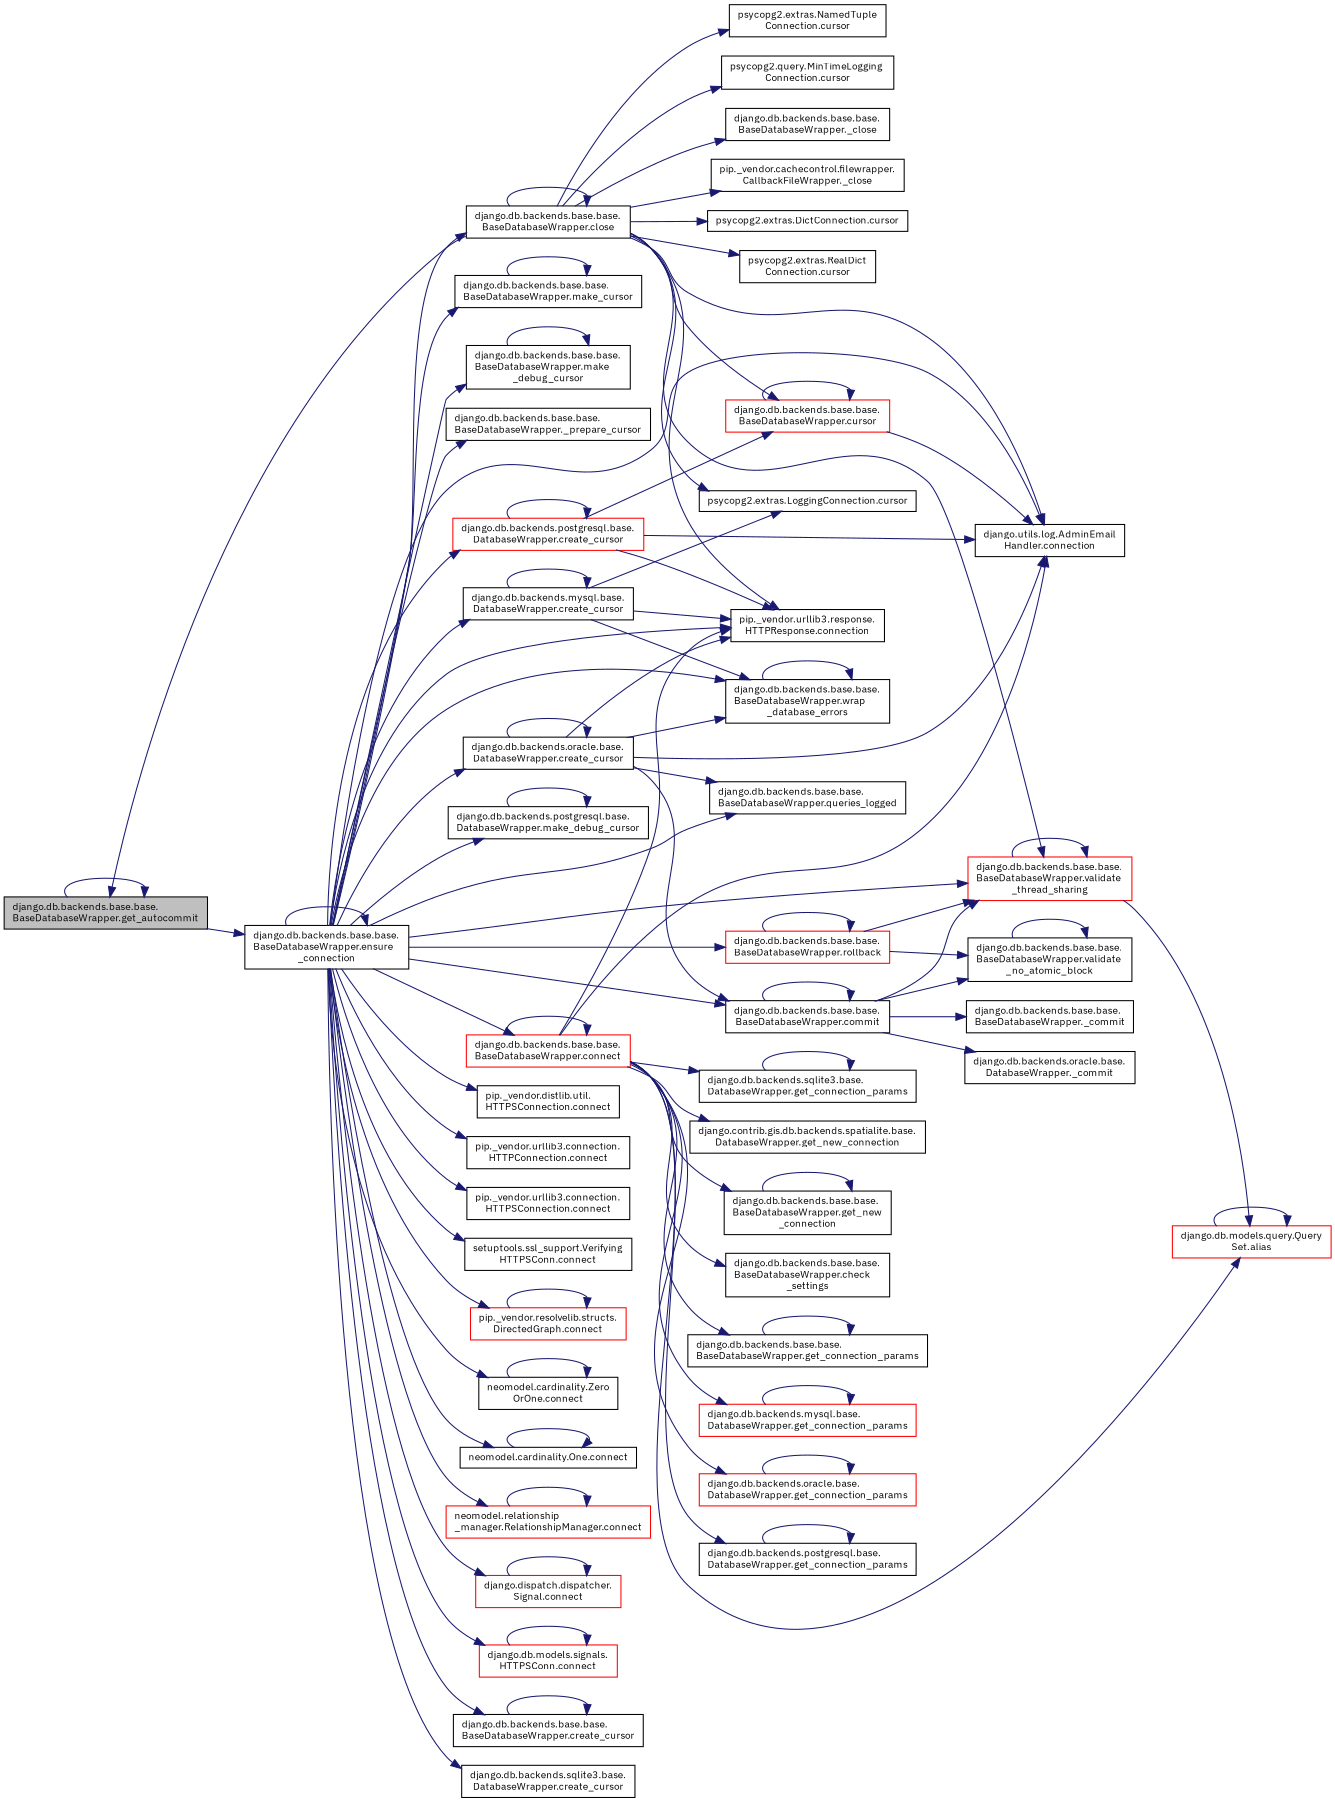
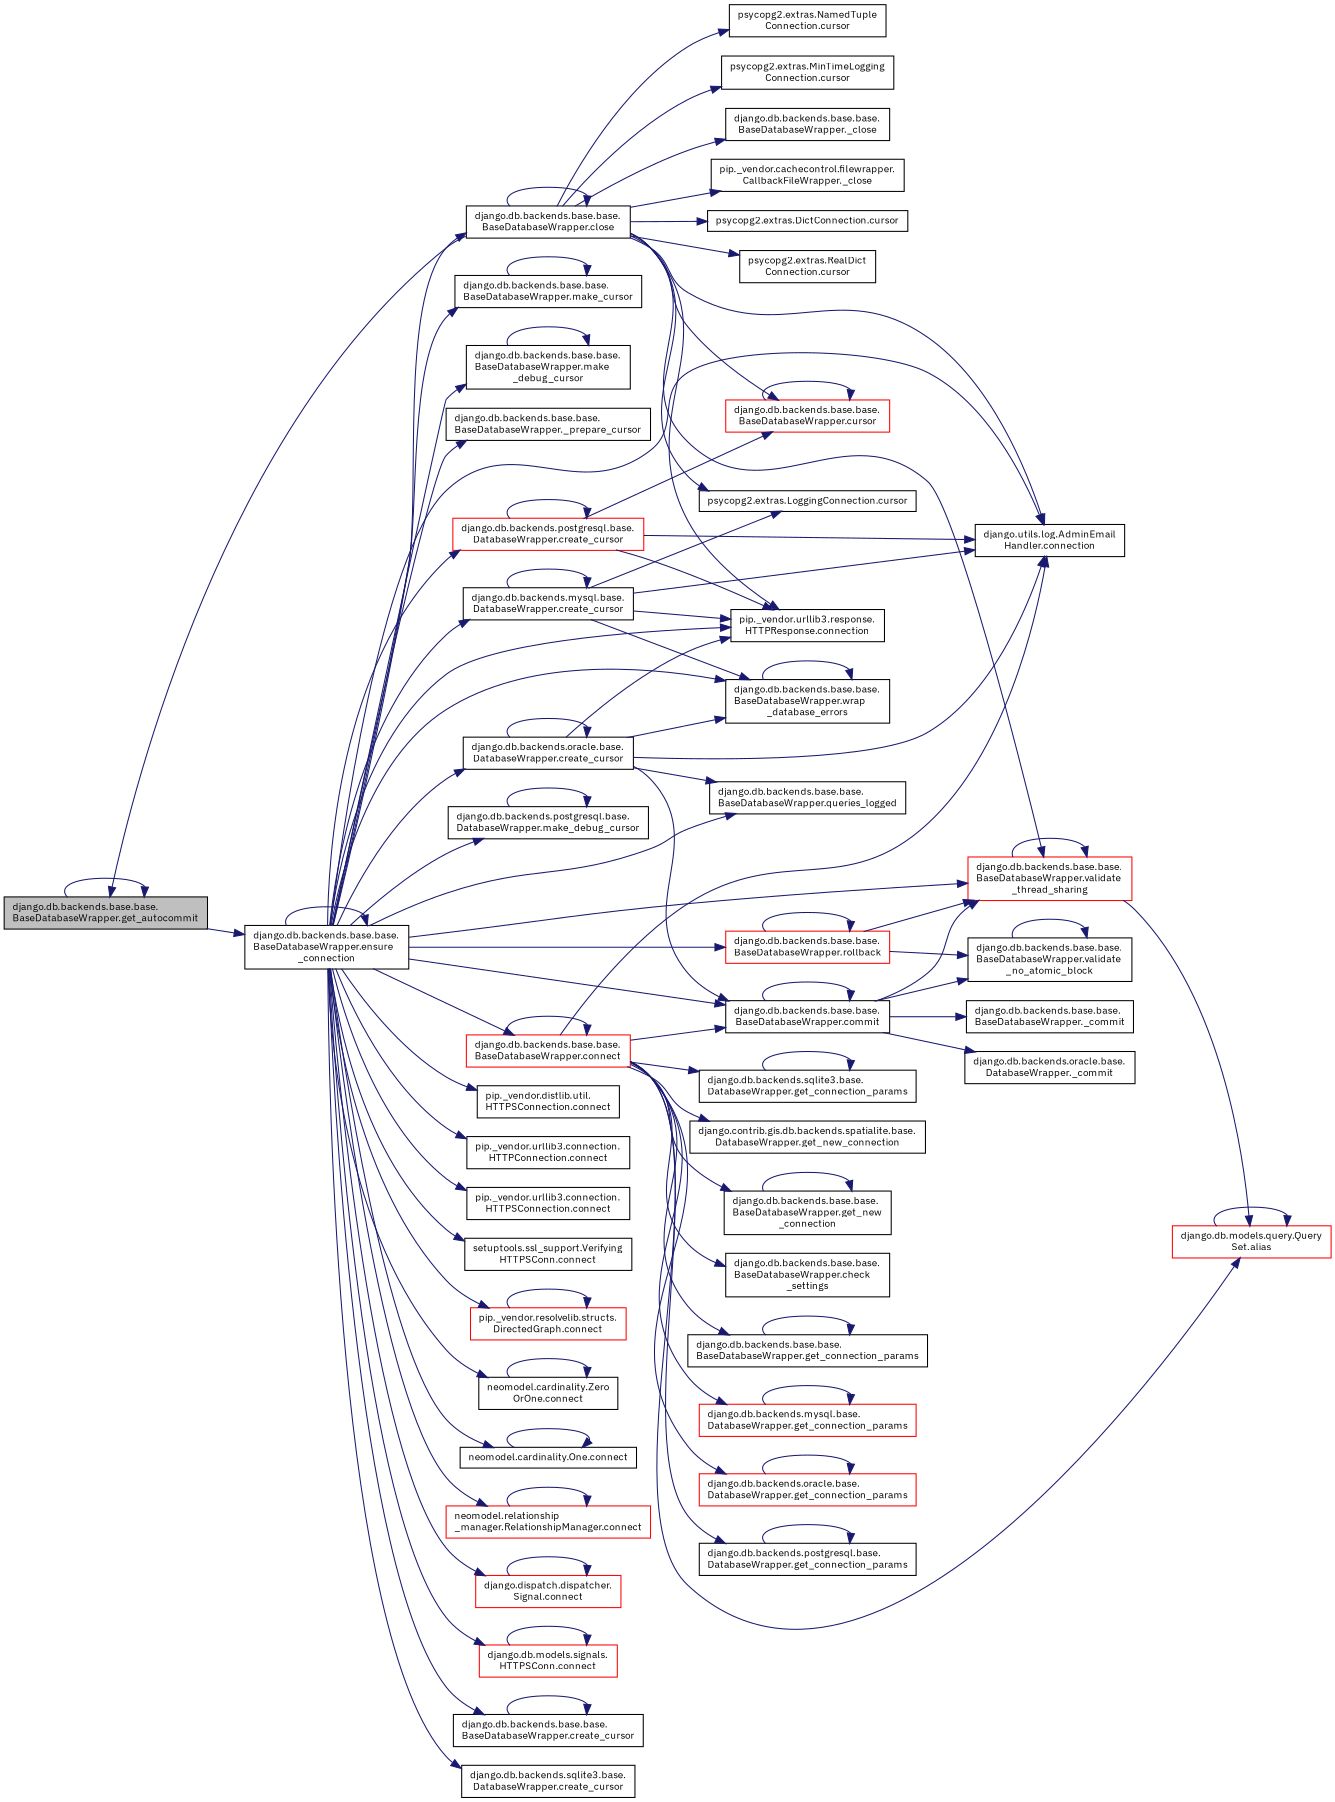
  digraph {
    fontname="IBM Plex Sans"
    rankdir=LR
    node [color=black fillcolor=white fontname="IBM Plex Sans" fontsize=10 shape=record style=filled]
    edge [color=midnightblue fontname="IBM Plex Sans" fontsize=10 labelfontname=Helvetica labelfontsize=10 style=solid]
    n1 [fillcolor=grey75 fontcolor=black height=0.2 label="django.db.backends.base.base.\lBaseDatabaseWrapper.get_autocommit" width=0.4]
    n2 [height=0.2 label="django.db.backends.base.base.\lBaseDatabaseWrapper.ensure\l_connection" width=0.4]
    n3 [height=0.2 label="django.db.backends.base.base.\lBaseDatabaseWrapper._prepare_cursor" width=0.4]
    n4 [height=0.2 label="django.db.backends.base.base.\lBaseDatabaseWrapper.close" width=0.4]
    n5 [height=0.2 label="django.utils.log.AdminEmail\lHandler.connection" width=0.4]
    n6 [height=0.2 label="pip._vendor.urllib3.response.\lHTTPResponse.connection" width=0.4]
    n7 [color=red height=0.2 label="django.db.backends.base.base.\lBaseDatabaseWrapper.validate\l_thread_sharing" width=0.4]
    n8 [height=0.2 label="django.db.backends.base.base.\lBaseDatabaseWrapper.commit" width=0.4]
    n9 [color=red height=0.2 label="django.db.backends.base.base.\lBaseDatabaseWrapper.connect" width=0.4]
    n10 [height=0.2 label="pip._vendor.distlib.util.\lHTTPSConnection.connect" width=0.4]
    n11 [height=0.2 label="pip._vendor.urllib3.connection.\lHTTPConnection.connect" width=0.4]
    n12 [height=0.2 label="pip._vendor.urllib3.connection.\lHTTPSConnection.connect" width=0.4]
    n13 [height=0.2 label="setuptools.ssl_support.Verifying\lHTTPSConn.connect" width=0.4]
    n14 [color=red height=0.2 label="pip._vendor.resolvelib.structs.\lDirectedGraph.connect" width=0.4]
    n15 [height=0.2 label="neomodel.cardinality.Zero\lOrOne.connect" width=0.4]
    n16 [height=0.2 label="neomodel.cardinality.One.connect" width=0.4]
    n17 [color=red height=0.2 label="neomodel.relationship\l_manager.RelationshipManager.connect" width=0.4]
    n18 [color=red height=0.2 label="django.dispatch.dispatcher.\lSignal.connect" width=0.4]
    n19 [color=red height=0.2 label="django.db.models.signals.\lHTTPSConn.connect" width=0.4]
    n20 [height=0.2 label="django.db.backends.base.base.\lBaseDatabaseWrapper.create_cursor" width=0.4]
    n21 [height=0.2 label="django.db.backends.mysql.base.\lDatabaseWrapper.create_cursor" width=0.4]
    n22 [height=0.2 label="django.db.backends.base.base.\lBaseDatabaseWrapper.wrap\l_database_errors" width=0.4]
    n23 [height=0.2 label="django.db.backends.oracle.base.\lDatabaseWrapper.create_cursor" width=0.4]
    n24 [height=0.2 label="django.db.backends.base.base.\lBaseDatabaseWrapper.queries_logged" width=0.4]
    n25 [color=red height=0.2 label="django.db.backends.postgresql.base.\lDatabaseWrapper.create_cursor" width=0.4]
    n26 [height=0.2 label="django.db.backends.sqlite3.base.\lDatabaseWrapper.create_cursor" width=0.4]
    n27 [height=0.2 label="django.db.backends.base.base.\lBaseDatabaseWrapper.make_cursor" width=0.4]
    n28 [height=0.2 label="django.db.backends.base.base.\lBaseDatabaseWrapper.make\l_debug_cursor" width=0.4]
    n29 [height=0.2 label="django.db.backends.postgresql.base.\lDatabaseWrapper.make_debug_cursor" width=0.4]
    n30 [color=red height=0.2 label="django.db.backends.base.base.\lBaseDatabaseWrapper.rollback" width=0.4]
    n31 [height=0.2 label="django.db.backends.base.base.\lBaseDatabaseWrapper._close" width=0.4]
    n32 [height=0.2 label="pip._vendor.cachecontrol.filewrapper.\lCallbackFileWrapper._close" width=0.4]
    n33 [color=red height=0.2 label="django.db.backends.base.base.\lBaseDatabaseWrapper.cursor" width=0.4]
    n34 [height=0.2 label="psycopg2.extras.DictConnection.cursor" width=0.4]
    n35 [height=0.2 label="psycopg2.extras.RealDict\lConnection.cursor" width=0.4]
    n36 [height=0.2 label="psycopg2.extras.NamedTuple\lConnection.cursor" width=0.4]
    n37 [height=0.2 label="psycopg2.extras.LoggingConnection.cursor" width=0.4]
-   n38 [height=0.2 label="psycopg2.query.MinTimeLogging\lConnection.cursor" width=0.4]
+   n38 [height=0.2 label="psycopg2.extras.MinTimeLogging\lConnection.cursor" width=0.4]
    n39 [color=red height=0.2 label="django.db.models.query.Query\lSet.alias" width=0.4]
    n40 [height=0.2 label="django.db.backends.base.base.\lBaseDatabaseWrapper._commit" width=0.4]
    n41 [height=0.2 label="django.db.backends.oracle.base.\lDatabaseWrapper._commit" width=0.4]
    n42 [height=0.2 label="django.db.backends.base.base.\lBaseDatabaseWrapper.validate\l_no_atomic_block" width=0.4]
    n43 [height=0.2 label="django.db.backends.base.base.\lBaseDatabaseWrapper.check\l_settings" width=0.4]
    n44 [height=0.2 label="django.db.backends.base.base.\lBaseDatabaseWrapper.get_connection_params" width=0.4]
    n45 [color=red height=0.2 label="django.db.backends.mysql.base.\lDatabaseWrapper.get_connection_params" width=0.4]
    n46 [color=red height=0.2 label="django.db.backends.oracle.base.\lDatabaseWrapper.get_connection_params" width=0.4]
    n47 [height=0.2 label="django.db.backends.postgresql.base.\lDatabaseWrapper.get_connection_params" width=0.4]
    n48 [height=0.2 label="django.db.backends.sqlite3.base.\lDatabaseWrapper.get_connection_params" width=0.4]
    n49 [height=0.2 label="django.contrib.gis.db.backends.spatialite.base.\lDatabaseWrapper.get_new_connection" width=0.4]
    n50 [height=0.2 label="django.db.backends.base.base.\lBaseDatabaseWrapper.get_new\l_connection" width=0.4]
    n1 -> n1
    n1 -> n2
    n2 -> n2
    n2 -> n3
    n2 -> n4
    n2 -> n5
    n2 -> n6
    n2 -> n7
    n2 -> n8
    n2 -> n9
    n2 -> n10
    n2 -> n11
    n2 -> n12
    n2 -> n13
    n2 -> n14
    n2 -> n15
    n2 -> n16
    n2 -> n17
    n2 -> n18
    n2 -> n19
    n2 -> n20
    n2 -> n21
    n2 -> n22
    n2 -> n23
    n2 -> n24
    n2 -> n25
    n2 -> n26
    n2 -> n27
    n2 -> n28
    n2 -> n29
    n2 -> n30
    n4 -> n1
    n4 -> n4
    n4 -> n5
    n4 -> n6
    n4 -> n7
    n4 -> n31
    n4 -> n32
    n4 -> n33
    n4 -> n34
    n4 -> n35
    n4 -> n36
    n4 -> n37
    n4 -> n38
    n7 -> n7
    n7 -> n39
    n8 -> n7
    n8 -> n8
    n8 -> n40
    n8 -> n41
    n8 -> n42
    n9 -> n5
-   n9 -> n6
+   n9 -> n8
    n9 -> n9
    n9 -> n39
    n9 -> n43
    n9 -> n44
    n9 -> n45
    n9 -> n46
    n9 -> n47
    n9 -> n48
    n9 -> n49
    n9 -> n50
    n14 -> n14
    n15 -> n15
    n16 -> n16
    n17 -> n17
    n18 -> n18
    n19 -> n19
    n20 -> n20
-   n33 -> n5
+   n21 -> n5
    n21 -> n6
    n21 -> n21
    n21 -> n22
    n21 -> n37
    n22 -> n22
    n23 -> n5
    n23 -> n6
    n23 -> n8
    n23 -> n22
    n23 -> n23
    n23 -> n24
    n25 -> n5
    n25 -> n6
    n25 -> n25
    n25 -> n33
    n27 -> n27
    n28 -> n28
    n29 -> n29
    n30 -> n7
    n30 -> n30
    n30 -> n42
    n33 -> n33
    n39 -> n39
    n42 -> n42
    n44 -> n44
    n45 -> n45
    n46 -> n46
    n47 -> n47
    n48 -> n48
    n50 -> n50
  }
